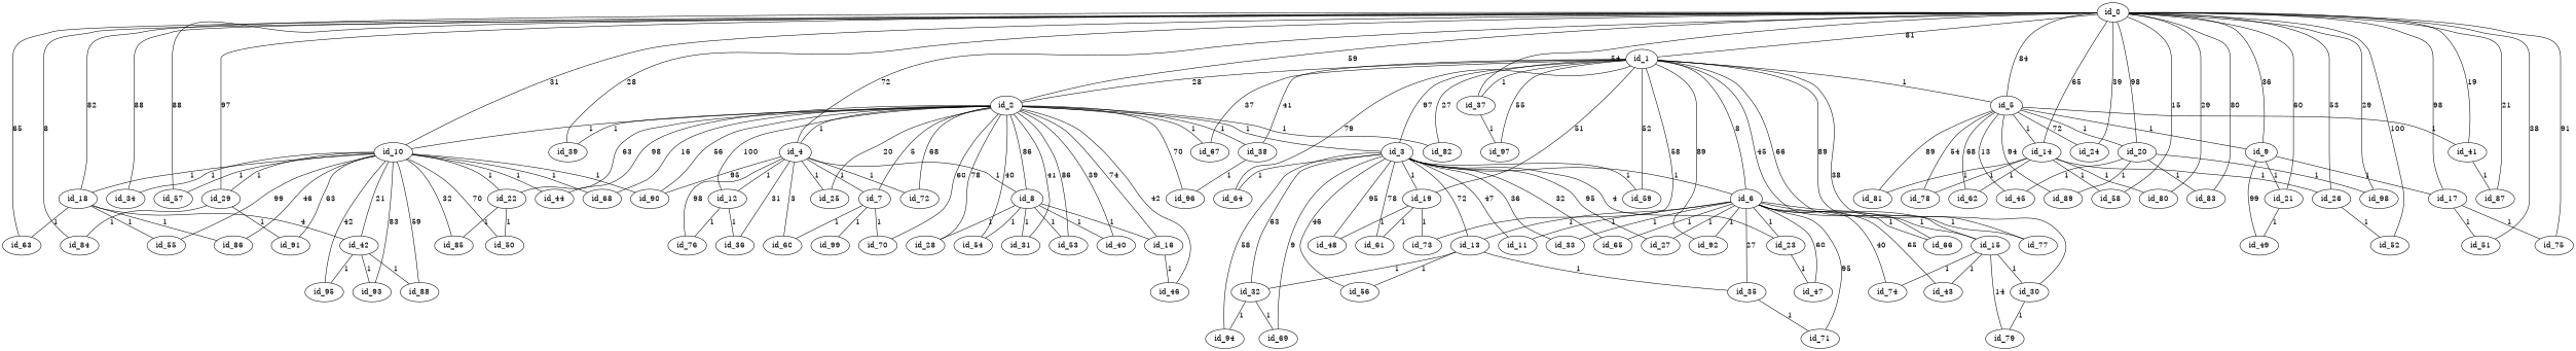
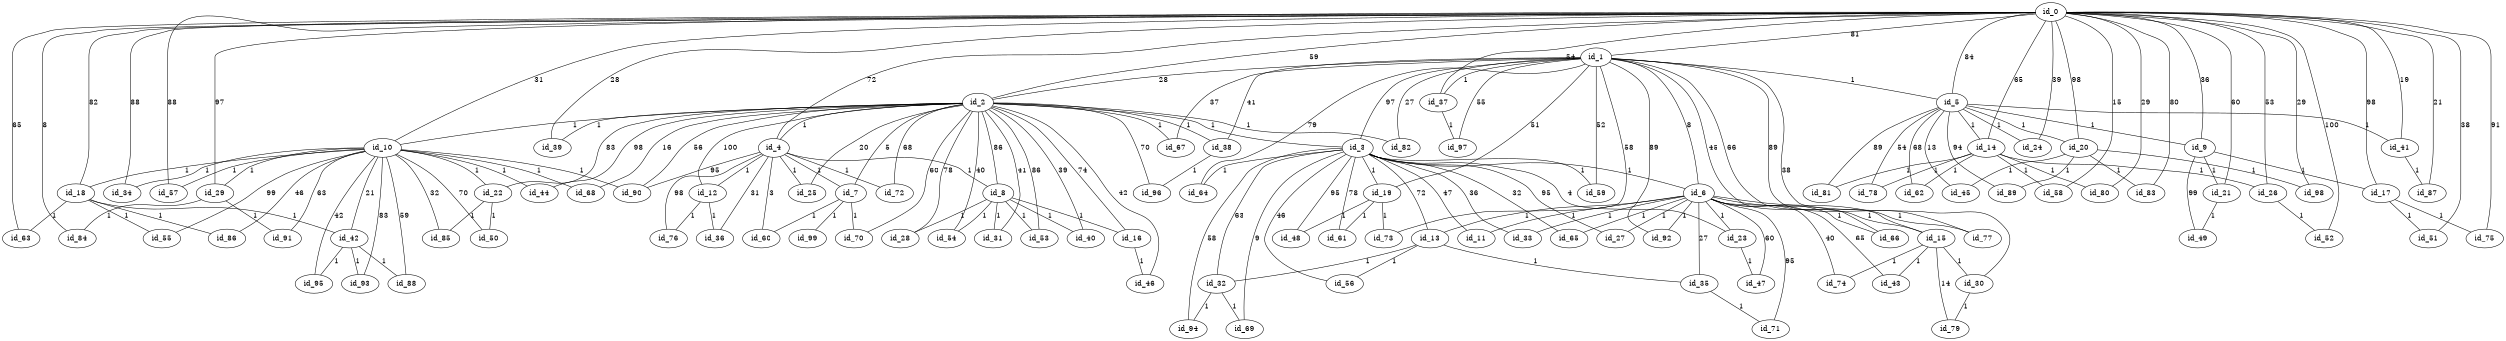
  graph {
    id_0
    id_1
    id_2
    id_4
    id_5
    id_9
    id_10
    id_14
    id_17
    id_18
    id_20
    id_21
    id_24
    id_26
    id_29
    id_34
    id_37
    id_39
    id_41
    id_51
    id_52
    id_57
    id_58
    id_63
    id_75
    id_80
    id_83
    id_84
    id_87
    id_98
    id_3
    id_6
    id_15
    id_19
    id_30
    id_38
    id_59
    id_64
    id_66
    id_67
    id_73
    id_77
    id_82
    id_92
    id_97
    id_7
    id_8
    id_12
    id_16
    id_22
    id_25
    id_28
    id_31
    id_40
    id_44
    id_46
    id_53
    id_54
    id_68
    id_70
    id_72
    id_90
    id_96
    id_36
    id_60
    id_76
    id_45
    id_62
    id_78
    id_81
    id_89
    id_49
    id_42
    id_50
    id_55
    id_85
    id_86
    id_88
    id_91
    id_93
    id_95
    id_11
    id_13
    id_23
    id_27
    id_32
    id_33
    id_48
    id_56
    id_61
    id_65
    id_69
    id_94
    id_35
    id_43
    id_47
    id_71
    id_74
    id_79
    id_99
    id_0 -- id_1 [label=81]
    id_0 -- id_2 [label=59]
    id_0 -- id_4 [label=72]
    id_0 -- id_5 [label=84]
    id_0 -- id_9 [label=36]
    id_0 -- id_10 [label=31]
    id_0 -- id_14 [label=65]
    id_0 -- id_17 [label=98]
    id_0 -- id_18 [label=82]
    id_0 -- id_20 [label=98]
    id_0 -- id_21 [label=60]
    id_0 -- id_24 [label=39]
    id_0 -- id_26 [label=53]
    id_0 -- id_29 [label=97]
    id_0 -- id_34 [label=88]
    id_0 -- id_37 [label=54]
    id_0 -- id_39 [label=28]
    id_0 -- id_41 [label=19]
    id_0 -- id_51 [label=38]
    id_0 -- id_52 [label=100]
    id_0 -- id_57 [label=88]
    id_0 -- id_58 [label=15]
    id_0 -- id_63 [label=65]
    id_0 -- id_75 [label=91]
    id_0 -- id_80 [label=29]
    id_0 -- id_83 [label=80]
    id_0 -- id_84 [label=8]
    id_0 -- id_87 [label=21]
    id_0 -- id_98 [label=29]
    id_1 -- id_2 [label=28]
    id_1 -- id_5 [label=1]
    id_1 -- id_37 [label=1]
    id_1 -- id_3 [label=97]
    id_1 -- id_6 [label=8]
    id_1 -- id_15 [label=66]
    id_1 -- id_19 [label=51]
    id_1 -- id_30 [label=38]
    id_1 -- id_38 [label=41]
    id_1 -- id_59 [label=52]
    id_1 -- id_64 [label=79]
    id_1 -- id_66 [label=45]
    id_1 -- id_67 [label=37]
    id_1 -- id_73 [label=58]
    id_1 -- id_77 [label=89]
    id_1 -- id_82 [label=27]
    id_1 -- id_92 [label=89]
    id_1 -- id_97 [label=55]
    id_2 -- id_4 [label=1]
    id_2 -- id_10 [label=1]
    id_2 -- id_39 [label=1]
    id_2 -- id_3 [label=1]
    id_2 -- id_38 [label=1]
    id_2 -- id_67 [label=1]
    id_2 -- id_82 [label=1]
    id_2 -- id_7 [label=5]
    id_2 -- id_8 [label=86]
    id_2 -- id_12 [label=100]
    id_2 -- id_16 [label=74]
-   id_2 -- id_22 [label=63]
+   id_2 -- id_22 [label=83]
    id_2 -- id_25 [label=20]
    id_2 -- id_28 [label=78]
    id_2 -- id_31 [label=41]
    id_2 -- id_40 [label=39]
    id_2 -- id_44 [label=98]
    id_2 -- id_46 [label=42]
    id_2 -- id_53 [label=86]
    id_2 -- id_54 [label=40]
    id_2 -- id_68 [label=16]
    id_2 -- id_70 [label=60]
    id_2 -- id_72 [label=68]
    id_2 -- id_90 [label=56]
    id_2 -- id_96 [label=70]
    id_4 -- id_7 [label=1]
    id_4 -- id_8 [label=1]
    id_4 -- id_12 [label=1]
    id_4 -- id_25 [label=1]
    id_4 -- id_72 [label=1]
    id_4 -- id_90 [label=95]
    id_4 -- id_36 [label=31]
    id_4 -- id_60 [label=3]
    id_4 -- id_76 [label=98]
    id_5 -- id_9 [label=1]
    id_5 -- id_14 [label=1]
    id_5 -- id_20 [label=1]
-   id_5 -- id_24 [label=72]
+   id_5 -- id_24 [label=1]
    id_5 -- id_41 [label=1]
    id_5 -- id_45 [label=13]
    id_5 -- id_62 [label=68]
    id_5 -- id_78 [label=54]
    id_5 -- id_81 [label=89]
    id_5 -- id_89 [label=94]
    id_9 -- id_17 [label=1]
    id_9 -- id_21 [label=1]
    id_9 -- id_49 [label=99]
    id_10 -- id_18 [label=1]
    id_10 -- id_29 [label=1]
    id_10 -- id_34 [label=1]
    id_10 -- id_57 [label=1]
    id_10 -- id_22 [label=1]
    id_10 -- id_44 [label=1]
    id_10 -- id_68 [label=1]
    id_10 -- id_90 [label=1]
    id_10 -- id_42 [label=21]
    id_10 -- id_50 [label=70]
    id_10 -- id_55 [label=99]
    id_10 -- id_85 [label=32]
    id_10 -- id_86 [label=46]
    id_10 -- id_88 [label=59]
    id_10 -- id_91 [label=63]
    id_10 -- id_93 [label=83]
    id_10 -- id_95 [label=42]
    id_14 -- id_26 [label=1]
    id_14 -- id_58 [label=1]
    id_14 -- id_80 [label=1]
    id_14 -- id_62 [label=1]
    id_14 -- id_78 [label=1]
    id_14 -- id_81 [label=1]
    id_17 -- id_51 [label=1]
    id_17 -- id_75 [label=1]
    id_18 -- id_63 [label=1]
-   id_18 -- id_42 [label=4]
+   id_18 -- id_42 [label=1]
    id_18 -- id_55 [label=1]
    id_18 -- id_86 [label=1]
    id_20 -- id_83 [label=1]
    id_20 -- id_98 [label=1]
    id_20 -- id_45 [label=1]
    id_20 -- id_89 [label=1]
    id_21 -- id_49 [label=1]
    id_26 -- id_52 [label=1]
    id_29 -- id_84 [label=1]
    id_29 -- id_91 [label=1]
    id_37 -- id_97 [label=1]
    id_41 -- id_87 [label=1]
    id_3 -- id_6 [label=1]
    id_3 -- id_19 [label=1]
    id_3 -- id_59 [label=1]
    id_3 -- id_64 [label=1]
    id_3 -- id_11 [label=47]
    id_3 -- id_13 [label=72]
    id_3 -- id_23 [label=4]
    id_3 -- id_27 [label=95]
    id_3 -- id_32 [label=63]
    id_3 -- id_33 [label=36]
    id_3 -- id_48 [label=95]
    id_3 -- id_56 [label=46]
    id_3 -- id_61 [label=78]
    id_3 -- id_65 [label=32]
    id_3 -- id_69 [label=9]
    id_3 -- id_94 [label=58]
    id_6 -- id_15 [label=1]
    id_6 -- id_66 [label=1]
    id_6 -- id_77 [label=1]
    id_6 -- id_92 [label=1]
    id_6 -- id_11 [label=1]
    id_6 -- id_13 [label=1]
    id_6 -- id_23 [label=1]
    id_6 -- id_27 [label=1]
    id_6 -- id_33 [label=1]
    id_6 -- id_65 [label=1]
    id_6 -- id_35 [label=27]
    id_6 -- id_43 [label=65]
    id_6 -- id_47 [label=60]
    id_6 -- id_71 [label=95]
    id_6 -- id_74 [label=40]
    id_15 -- id_30 [label=1]
    id_15 -- id_43 [label=1]
    id_15 -- id_74 [label=1]
    id_15 -- id_79 [label=14]
    id_19 -- id_73 [label=1]
    id_19 -- id_48 [label=1]
    id_19 -- id_61 [label=1]
    id_30 -- id_79 [label=1]
    id_38 -- id_96 [label=1]
    id_7 -- id_70 [label=1]
    id_7 -- id_60 [label=1]
    id_7 -- id_99 [label=1]
    id_8 -- id_16 [label=1]
    id_8 -- id_28 [label=1]
    id_8 -- id_31 [label=1]
    id_8 -- id_40 [label=1]
    id_8 -- id_53 [label=1]
    id_8 -- id_54 [label=1]
    id_12 -- id_36 [label=1]
    id_12 -- id_76 [label=1]
    id_16 -- id_46 [label=1]
    id_22 -- id_50 [label=1]
    id_22 -- id_85 [label=1]
    id_42 -- id_88 [label=1]
    id_42 -- id_93 [label=1]
    id_42 -- id_95 [label=1]
    id_13 -- id_32 [label=1]
    id_13 -- id_56 [label=1]
    id_13 -- id_35 [label=1]
    id_23 -- id_47 [label=1]
    id_32 -- id_69 [label=1]
    id_32 -- id_94 [label=1]
    id_35 -- id_71 [label=1]
  }
